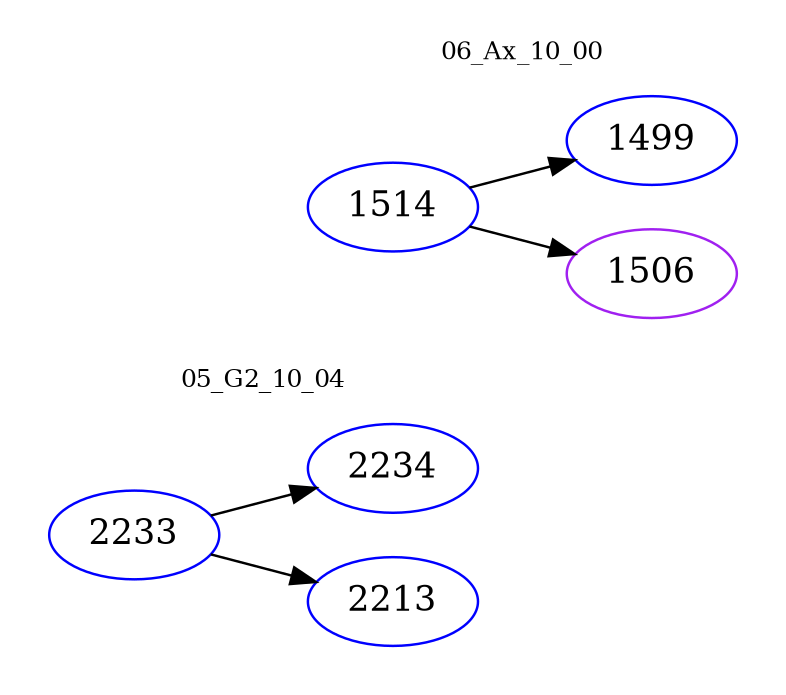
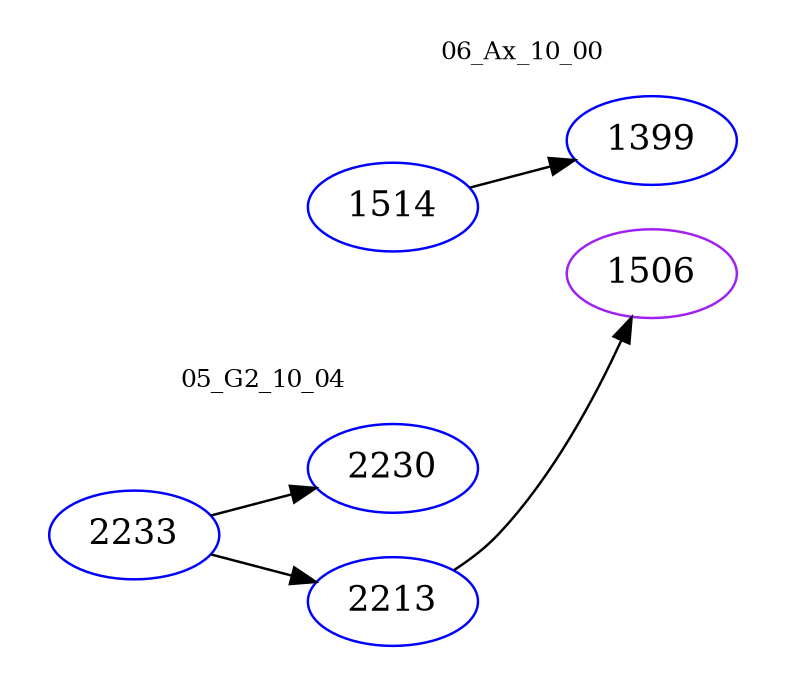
  digraph {
    rankdir=LR
    node [color=blue]
    edge [color=black]
    n1 [label=1514]
-   n2 [label=1499]
+   n2 [label=1399]
    n3 [color=purple label=1506]
    n4 [label=2233]
    n5 [label=2213]
-   n6 [label=2234]
+   n6 [label=2230]
    subgraph cluster_1 {
      color=white
      fontsize=10
      label="06_Ax_10_00"
      n1
      n2
      n3
    }
    subgraph cluster_2 {
      color=white
      fontsize=10
      label="05_G2_10_04"
      n4
      n5
      n6
    }
    n1 -> n2
-   n1 -> n3
+   n5 -> n3
    n4 -> n5
    n4 -> n6
  }
